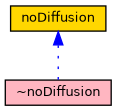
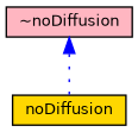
  digraph {
    rankdir=TB
    node [color=black fontname=Helvetica fontsize=10 shape=record style=filled]
    n1 [fillcolor=lightpink fontcolor=black height=0.2 label="~noDiffusion" width=0.4]
    n2 [height=0.2 label=noDiffusion width=0.4 fillcolor=gold]
-   n2 -> n1 [color=blue dir=back fontname=Helvetica fontsize=10 labelfontname=Helvetica labelfontsize=10 style=dotted]
+   n1 -> n2 [color=blue dir=back fontname=Helvetica fontsize=10 labelfontname=Helvetica labelfontsize=10 style=dotted]
  }
